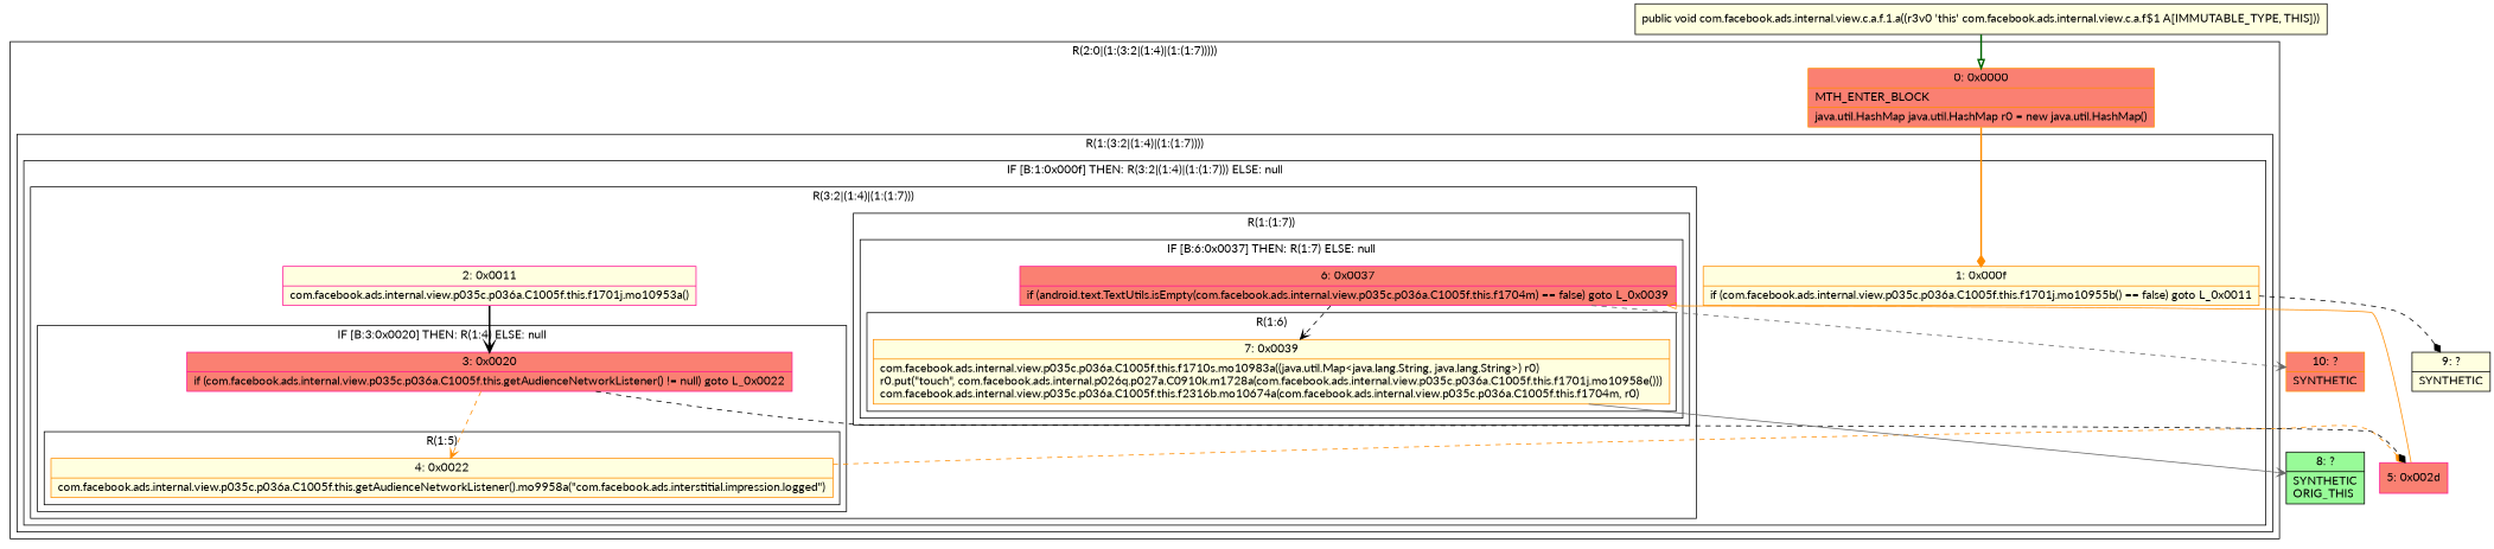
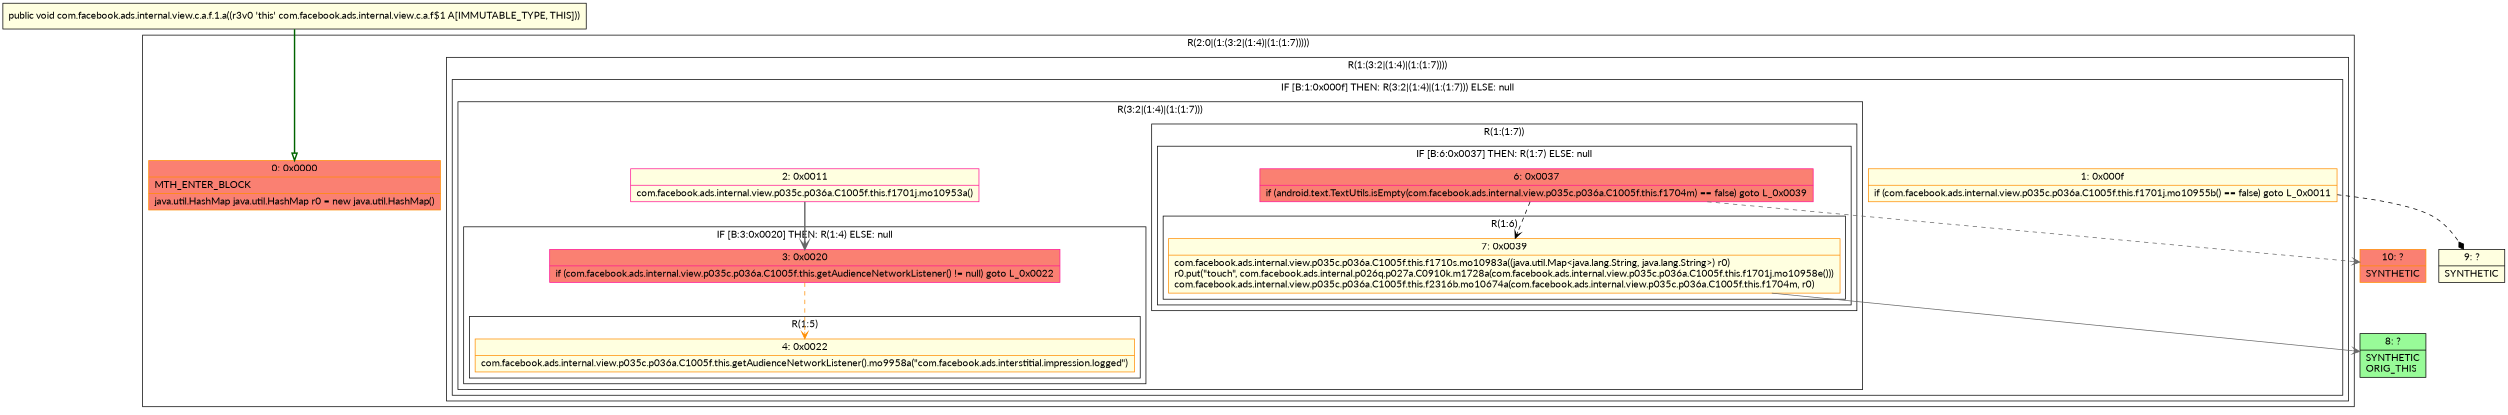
  digraph {
    fontname=Lato
    node [color=darkorange fillcolor=lightyellow fontname=Lato shape=record style=filled]
    edge [arrowhead=vee color=darkorange fontname=Lato style=dashed]
    n1 [label="{4\:\ 0x0022|com.facebook.ads.internal.view.p035c.p036a.C1005f.this.getAudienceNetworkListener().mo9958a(\"com.facebook.ads.interstitial.impression.logged\")\l}"]
    n2 [color=deeppink fillcolor=salmon label="{3\:\ 0x0020|if (com.facebook.ads.internal.view.p035c.p036a.C1005f.this.getAudienceNetworkListener() != null) goto L_0x0022\l}"]
    n3 [label="{7\:\ 0x0039|com.facebook.ads.internal.view.p035c.p036a.C1005f.this.f1710s.mo10983a((java.util.Map\<java.lang.String, java.lang.String\>) r0)\lr0.put(\"touch\", com.facebook.ads.internal.p026q.p027a.C0910k.m1728a(com.facebook.ads.internal.view.p035c.p036a.C1005f.this.f1701j.mo10958e()))\lcom.facebook.ads.internal.view.p035c.p036a.C1005f.this.f2316b.mo10674a(com.facebook.ads.internal.view.p035c.p036a.C1005f.this.f1704m, r0)\l}"]
    n4 [color=deeppink fillcolor=salmon label="{6\:\ 0x0037|if (android.text.TextUtils.isEmpty(com.facebook.ads.internal.view.p035c.p036a.C1005f.this.f1704m) == false) goto L_0x0039\l}"]
    n5 [color=deeppink label="{2\:\ 0x0011|com.facebook.ads.internal.view.p035c.p036a.C1005f.this.f1701j.mo10953a()\l}"]
    n6 [label="{1\:\ 0x000f|if (com.facebook.ads.internal.view.p035c.p036a.C1005f.this.f1701j.mo10955b() == false) goto L_0x0011\l}"]
    n7 [fillcolor=salmon label="{0\:\ 0x0000|MTH_ENTER_BLOCK\l|java.util.HashMap java.util.HashMap r0 = new java.util.HashMap()\l}"]
-   n8 [color=deeppink fillcolor=salmon label="{5\:\ 0x002d}"]
    n9 [color=black fillcolor=palegreen label="{8\:\ ?|SYNTHETIC\lORIG_THIS\l}"]
    n10 [fillcolor=salmon label="{10\:\ ?|SYNTHETIC\l}"]
    n11 [color=black label="{9\:\ ?|SYNTHETIC\l}"]
    n12 [color=black label="{public void com.facebook.ads.internal.view.c.a.f.1.a((r3v0 'this' com.facebook.ads.internal.view.c.a.f$1 A[IMMUTABLE_TYPE, THIS])) }"]
    subgraph cluster_1 {
      label="R(2:0|(1:(3:2|(1:4)|(1:(1:7)))))"
      n7
      subgraph cluster_2 {
        label="R(1:(3:2|(1:4)|(1:(1:7))))"
        subgraph cluster_3 {
          label="IF [B:1:0x000f] THEN: R(3:2|(1:4)|(1:(1:7))) ELSE: null"
          n6
          subgraph cluster_4 {
            label="R(3:2|(1:4)|(1:(1:7)))"
            n5
            subgraph cluster_5 {
              label="IF [B:3:0x0020] THEN: R(1:4) ELSE: null"
              n2
              subgraph cluster_6 {
                label="R(1:5)"
                n1
              }
            }
            subgraph cluster_7 {
              label="R(1:(1:7))"
              subgraph cluster_8 {
                label="IF [B:6:0x0037] THEN: R(1:7) ELSE: null"
                n4
                subgraph cluster_9 {
                  label="R(1:6)"
                  n3
                }
              }
            }
          }
        }
      }
    }
-   n1 -> n8 [arrowhead=diamond]
    n2 -> n1
-   n2 -> n8 [arrowhead=diamond color=black]
    n3 -> n9 [color=gray40 style=solid]
    n4 -> n3 [color=black]
    n4 -> n10 [color=gray40]
-   n5 -> n2 [color=black style=bold]
+   n5 -> n2 [color=gray40 style=bold]
    n6 -> n11 [arrowhead=diamond color=black]
-   n7 -> n6 [arrowhead=diamond style=bold]
-   n8 -> n4 [arrowhead=onormal style=solid]
    n12 -> n7 [arrowhead=onormal color=darkgreen style=bold]
  }
